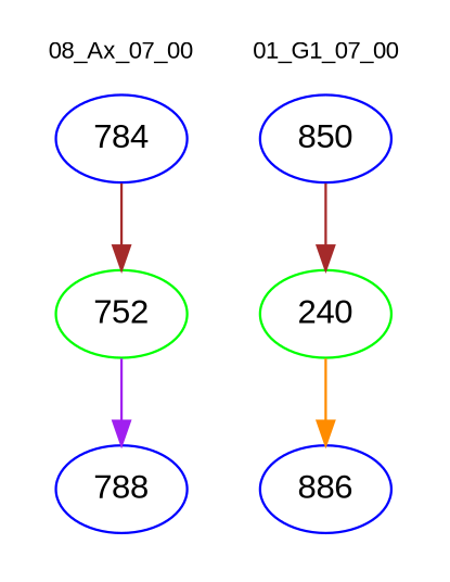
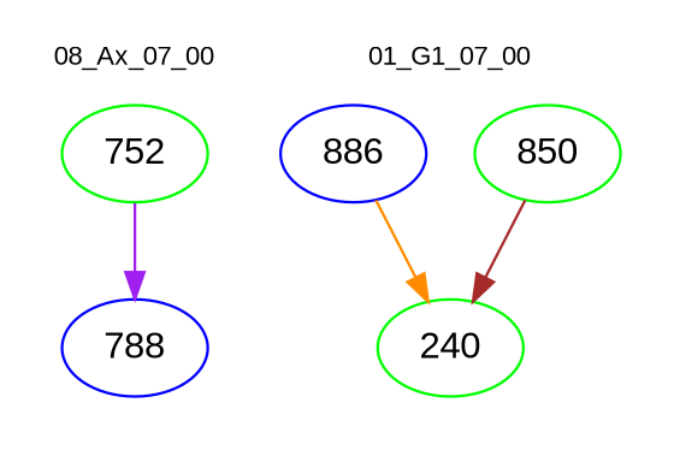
  digraph {
    fontname="Liberation Sans"
    node [color=blue fontname="Liberation Sans"]
    edge [color=brown fontname="Liberation Sans"]
-   n1 [label=784]
    n2 [color=green label=752]
    n3 [label=788]
-   n4 [label=850]
+   n4 [color=green label=850]
    n5 [color=green label=240]
    n6 [label=886]
    subgraph cluster_1 {
      color=white
      fontsize=10
      label="08_Ax_07_00"
-     n1
      n2
      n3
    }
    subgraph cluster_2 {
      color=white
      fontsize=10
      label="01_G1_07_00"
      n4
      n5
      n6
    }
-   n1 -> n2
    n2 -> n3 [color=purple]
    n4 -> n5
-   n5 -> n6 [color=darkorange]
+   n6 -> n5 [color=darkorange]
  }
